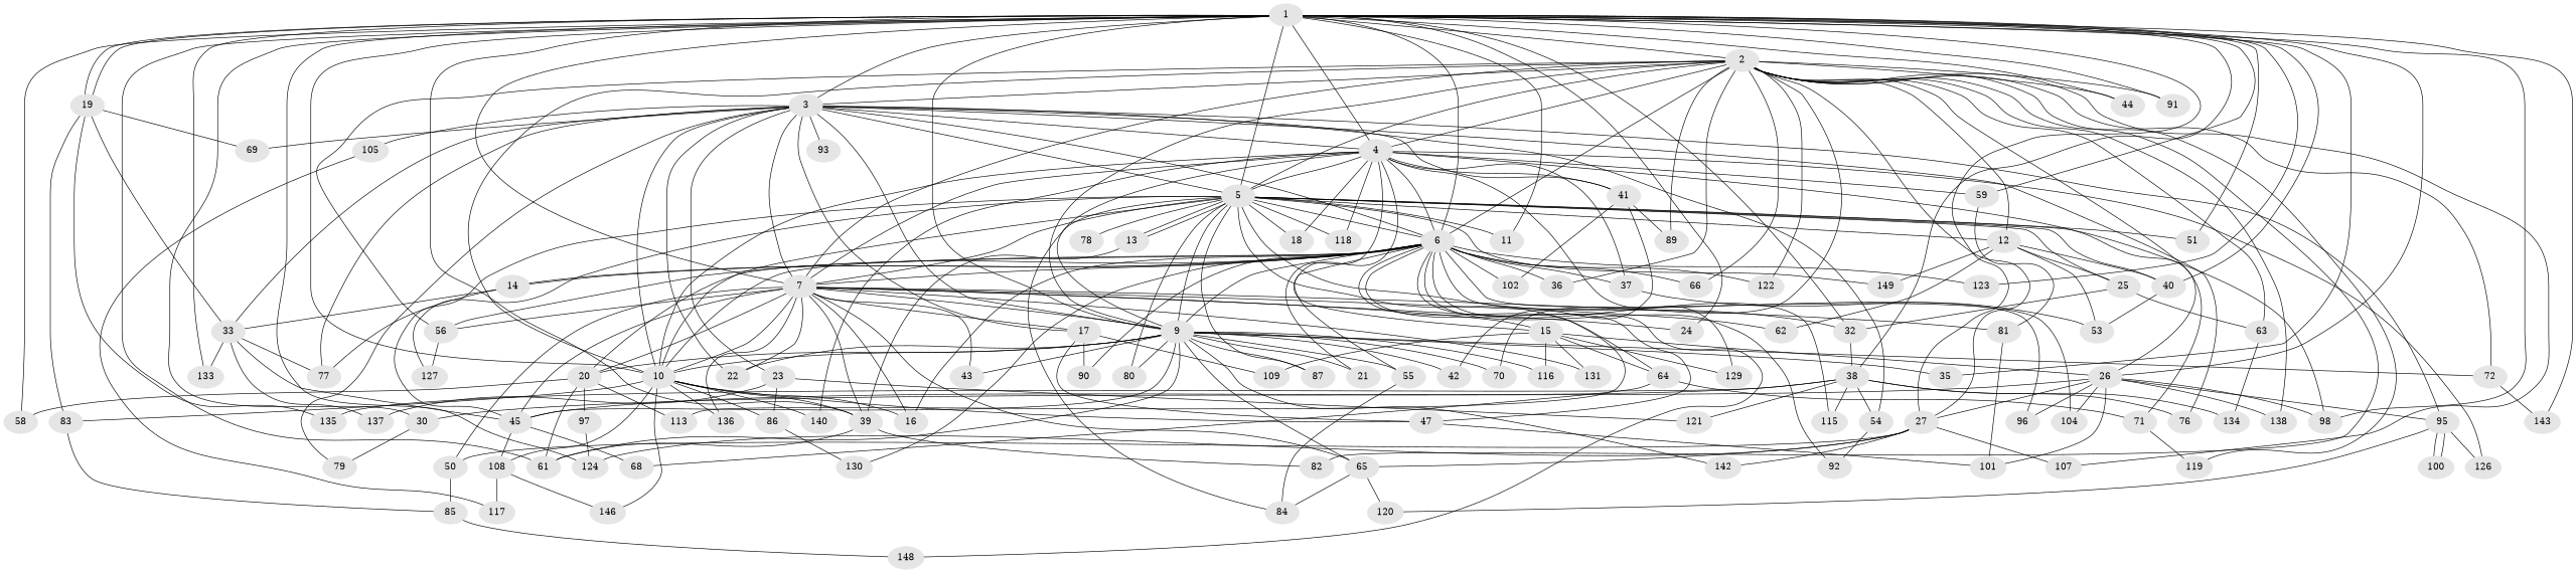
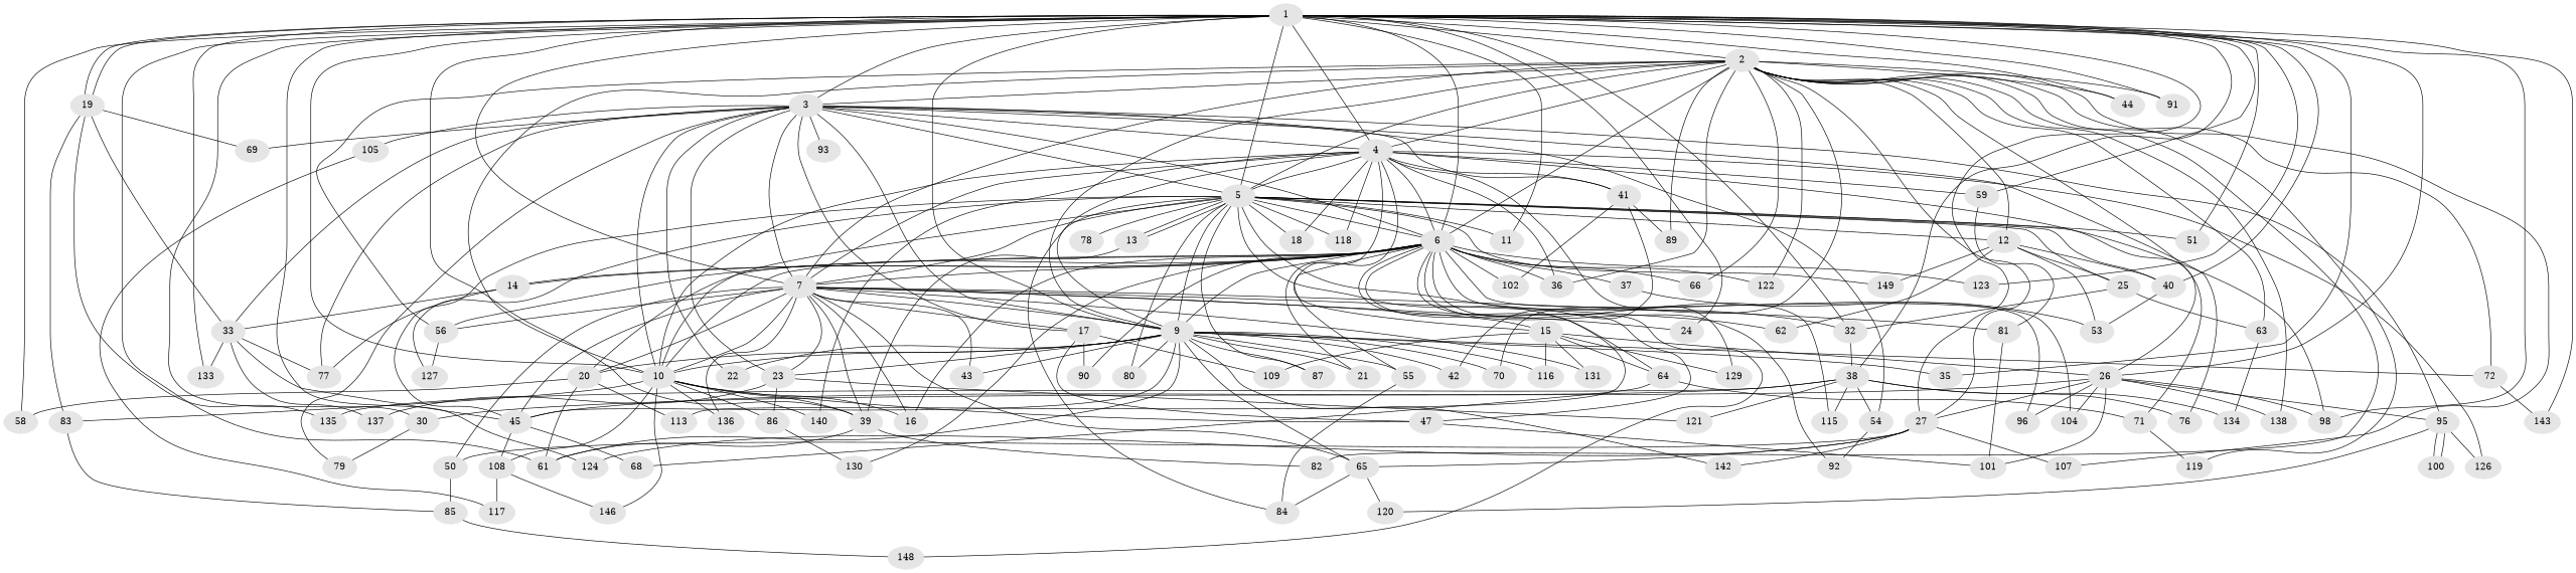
  graph {
    node [color=gray90 style=filled]
    1 [super="+8"]
    2 [super="+57"]
    3 [super="+49"]
    4 [super="+110"]
    5 [super="+28"]
    6 [super="+67"]
    7 [super="+103"]
    9 [super="+125"]
    10 [super="+111"]
    11
    19 [super="+34"]
    24
    26 [super="+88"]
    27 [super="+139"]
    30
    32 [super="+132"]
    35
    38 [super="+74"]
    39 [super="+99"]
    40 [super="+60"]
    44
    51
    58
    59
    61
    91
    98 [super="+106"]
    123
    124
    133
    143
    12 [super="+75"]
    36
    56 [super="+94"]
    63
    66
    70
    72
    82
    89
    107
    119
    122
    138
    17 [super="+31"]
    22
    23 [super="+29"]
    33 [super="+114"]
    41
    54
    69
    76
    77
    79
    93
    95 [super="+147"]
    105
    15 [super="+112"]
    18
    21
    37
    71
    118
    126
    129
    140
    78
    13
    25
    45 [super="+46"]
    64
    80
    84 [super="+128"]
    87
    127
    149
    14 [super="+145"]
    16
    20 [super="+52"]
    47 [super="+48"]
    55
    90
    92
    96
    102
    104
    113
    115
    130
    148
    43
    50
    62
    65 [super="+73"]
    81
    131
    136
    42
    116
    142
    83
    86
    108
    146
    135
    101 [super="+141"]
    121
    134
    53
    109
    137
    120
    100
    117
    68
-   97 [super="+144"]
    85
    1 -- 2 [weight=2]
    1 -- 3 [weight=2]
    1 -- 4 [weight=2]
    1 -- 5 [weight=2]
    1 -- 6 [weight=2]
    1 -- 7 [weight=2]
    1 -- 9 [weight=2]
    1 -- 10 [weight=2]
    1 -- 11
    1 -- 19
    1 -- 19
    1 -- 24
    1 -- 26
    1 -- 27
    1 -- 30
    1 -- 32
    1 -- 35
    1 -- 38
    1 -- 39
    1 -- 40
    1 -- 44
    1 -- 51
    1 -- 58
    1 -- 59
    1 -- 61
    1 -- 91
    1 -- 98
    1 -- 123
    1 -- 124
    1 -- 133
    1 -- 143
    2 -- 3
    2 -- 4 [weight=2]
    2 -- 5
    2 -- 6
    2 -- 7
    2 -- 9 [weight=2]
    2 -- 10
    2 -- 26
    2 -- 27
    2 -- 44
    2 -- 91
    2 -- 12
    2 -- 36
    2 -- 56
    2 -- 63
    2 -- 66
    2 -- 70
    2 -- 72
    2 -- 82
    2 -- 89
    2 -- 107
    2 -- 119
    2 -- 122
    2 -- 138
    3 -- 4
    3 -- 5
    3 -- 6
    3 -- 7
    3 -- 9
    3 -- 10
    3 -- 17 [weight=2]
    3 -- 22
    3 -- 23
    3 -- 33
    3 -- 41
    3 -- 54
    3 -- 69
    3 -- 76
    3 -- 77
    3 -- 79
    3 -- 93
    3 -- 95
    3 -- 105 [weight=2]
    4 -- 5 [weight=2]
    4 -- 6
    4 -- 7
    4 -- 9
    4 -- 10
    4 -- 59
    4 -- 41
    4 -- 15
    4 -- 18
    4 -- 21
-   4 -- 37
+   4 -- 36
    4 -- 71
    4 -- 118
    4 -- 126
    4 -- 129
    4 -- 140
    5 -- 6
    5 -- 7
    5 -- 9
    5 -- 10
    5 -- 11
    5 -- 32
    5 -- 40
    5 -- 51
    5 -- 98
    5 -- 12
    5 -- 18
    5 -- 118
    5 -- 78
    5 -- 13
    5 -- 13
    5 -- 25
    5 -- 45
    5 -- 64
    5 -- 80
    5 -- 84
    5 -- 87
    5 -- 127
    5 -- 149
    6 -- 7
    6 -- 9
    6 -- 10
    6 -- 123
    6 -- 36
    6 -- 56
    6 -- 66
    6 -- 122
    6 -- 37
    6 -- 14
    6 -- 14
    6 -- 16
    6 -- 20
    6 -- 47
    6 -- 55
    6 -- 90
    6 -- 92
    6 -- 96
    6 -- 102
    6 -- 104
    6 -- 113
    6 -- 115
    6 -- 130
    6 -- 148
    7 -- 9
    7 -- 10
    7 -- 24
    7 -- 39
    7 -- 56
    7 -- 17
-   7 -- 22
+   7 -- 23
    7 -- 15 [weight=2]
    7 -- 45
    7 -- 16
    7 -- 20
    7 -- 43
    7 -- 50
    7 -- 62
    7 -- 65
    7 -- 81
    7 -- 131
    7 -- 136
    9 -- 10
    9 -- 35
    9 -- 61
    9 -- 70
    9 -- 72
    9 -- 22
+   9 -- 23
    9 -- 21
    9 -- 45
    9 -- 80
    9 -- 87
    9 -- 20
    9 -- 55
    9 -- 43
    9 -- 65
    9 -- 42
    9 -- 116
    9 -- 142
    10 -- 39
    10 -- 140
    10 -- 16
    10 -- 47
    10 -- 136
    10 -- 83
    10 -- 86
    10 -- 108
    10 -- 146
    19 -- 33
    19 -- 69
    19 -- 83
    19 -- 135
    26 -- 27
    26 -- 30
    26 -- 98
    26 -- 138
    26 -- 95
    26 -- 96
    26 -- 104
    26 -- 101
    27 -- 124
    27 -- 107
    27 -- 50
    27 -- 65
    27 -- 142
    30 -- 79
    32 -- 38
    38 -- 54
    38 -- 76
    38 -- 45
    38 -- 115
    38 -- 135
    38 -- 121
    38 -- 134
    39 -- 61
    39 -- 82
    40 -- 53
    59 -- 81
    12 -- 40
    12 -- 25
    12 -- 149
    12 -- 62
    12 -- 53
    56 -- 127
    63 -- 134
    72 -- 143
    17 -- 47
    17 -- 90
    17 -- 109
    23 -- 86
    23 -- 121
    23 -- 137
    33 -- 133
    33 -- 77
    33 -- 45
    33 -- 137
    41 -- 89
    41 -- 102
    41 -- 42
    54 -- 92
    95 -- 126
    95 -- 120
    95 -- 100
    95 -- 100
    105 -- 117
    15 -- 26
    15 -- 129
    15 -- 64
    15 -- 131
    15 -- 116
    15 -- 109
    37 -- 53
    71 -- 119
    13 -- 39
    25 -- 32
    25 -- 63
    45 -- 108
    45 -- 68
    64 -- 71
    64 -- 68
    14 -- 33
    14 -- 77
    20 -- 58
    20 -- 61
    20 -- 113
-   20 -- 97
    47 -- 101
    55 -- 84
    50 -- 85
    65 -- 84
    65 -- 120
    81 -- 101
    83 -- 85
    86 -- 130
    108 -- 146
    108 -- 117
-   97 -- 124
    85 -- 148
  }
